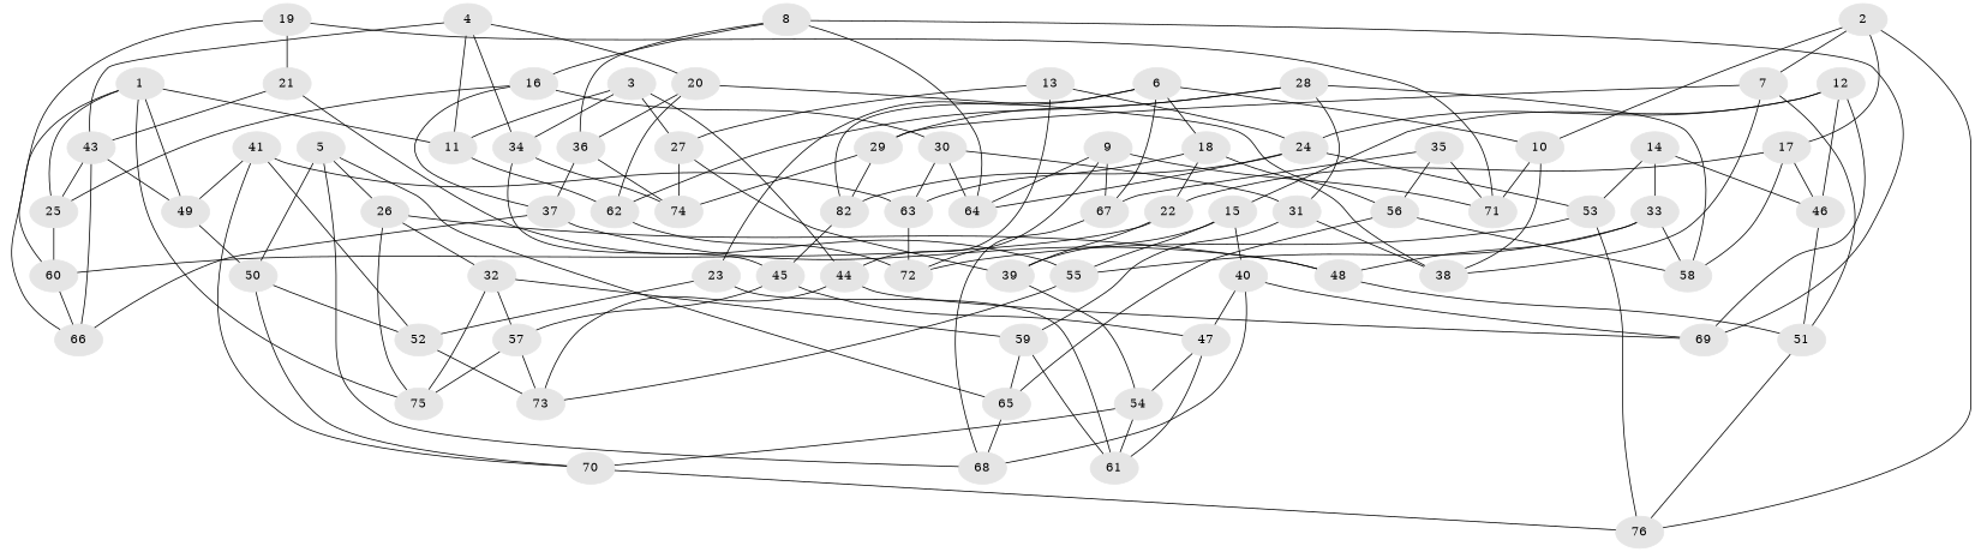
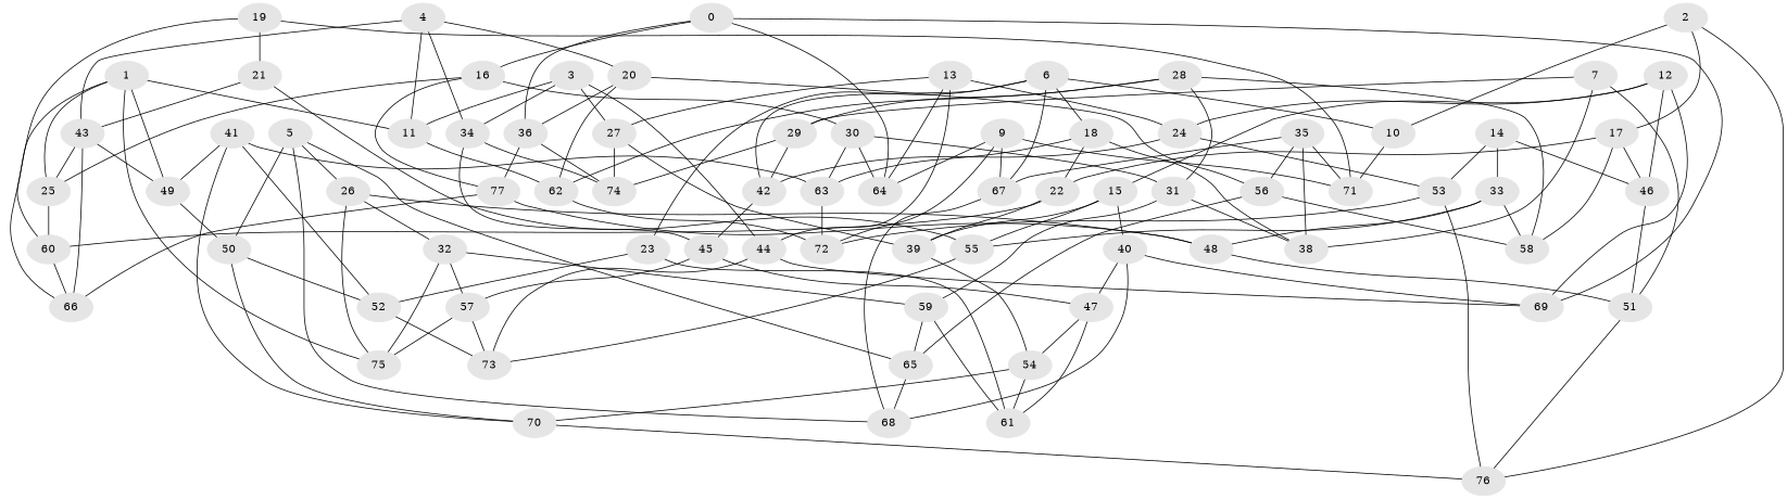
  graph {
    node [color=gray90 style=filled]
    1
    11
    25
    66
    75
    49
    62
    60
    2
    7
    10
    17
    76
    29
    38
    51
    71
    46
    22
    58
    3
    27
    34
    44
    39
    74
    45
    69
    73
    4
    20
    43
    36
    56
    5
    26
    50
    65
    68
    32
    48
    52
    70
    6
    18
    23
    67
-   42 [label=82]
+   42
    63
    61
-   8
+   8 [label=0]
    16
    64
    30
-   37
+   37 [label=77]
    9
    72
    14
    33
    53
    12
    15
    24
    40
    55
    13
    54
    47
    31
    19
    21
    59
    57
    28
    35
    41
    1 -- 11
    1 -- 25
    1 -- 66
    1 -- 75
    1 -- 49
    11 -- 62
    25 -- 60
    49 -- 50
    62 -- 72
    60 -- 66
-   2 -- 7
    2 -- 10
    2 -- 17
    2 -- 76
    7 -- 29
    7 -- 38
    7 -- 51
    10 -- 71
    17 -- 46
    17 -- 22
    17 -- 58
    29 -- 74
    29 -- 42
    51 -- 76
    46 -- 51
    22 -- 60
    22 -- 39
    3 -- 11
    3 -- 27
    3 -- 34
    3 -- 44
    27 -- 39
    27 -- 74
    34 -- 74
    34 -- 45
    44 -- 69
    44 -- 73
    39 -- 54
    45 -- 47
    45 -- 57
    4 -- 11
    4 -- 34
    4 -- 20
    4 -- 43
    20 -- 62
    20 -- 36
    20 -- 56
    43 -- 25
    43 -- 66
    43 -- 49
    36 -- 74
    36 -- 37
    56 -- 58
    56 -- 65
    5 -- 26
    5 -- 50
    5 -- 65
    5 -- 68
    26 -- 75
    26 -- 32
    26 -- 48
    50 -- 52
    50 -- 70
    65 -- 68
    32 -- 75
    32 -- 59
    32 -- 57
    48 -- 51
    52 -- 73
    70 -- 76
    6 -- 10
    6 -- 18
    6 -- 23
    6 -- 67
    6 -- 42
    18 -- 38
    18 -- 22
    18 -- 63
    23 -- 52
    23 -- 61
    67 -- 68
    42 -- 45
    63 -- 72
    8 -- 69
    8 -- 36
    8 -- 16
    8 -- 64
    16 -- 25
    16 -- 30
    16 -- 37
    30 -- 63
    30 -- 64
    30 -- 31
    37 -- 66
    37 -- 48
    9 -- 71
    9 -- 67
    9 -- 64
    9 -- 72
    14 -- 46
    14 -- 33
    14 -- 53
    33 -- 58
    33 -- 48
    33 -- 55
    53 -- 76
    53 -- 72
    12 -- 46
    12 -- 69
    12 -- 15
    12 -- 24
    15 -- 39
    15 -- 40
    15 -- 55
    24 -- 42
    24 -- 53
    40 -- 69
    40 -- 68
    40 -- 47
    55 -- 73
    13 -- 27
    13 -- 44
-   24 -- 64
+   13 -- 64
    13 -- 24
    54 -- 70
    54 -- 61
    47 -- 61
    47 -- 54
    31 -- 38
    31 -- 59
    19 -- 60
    19 -- 71
    19 -- 21
    21 -- 43
    21 -- 55
    59 -- 65
    59 -- 61
    57 -- 75
    57 -- 73
    28 -- 62
    28 -- 29
    28 -- 58
    28 -- 31
-   10 -- 38
+   35 -- 38
    35 -- 71
    35 -- 56
    35 -- 67
    41 -- 49
    41 -- 52
    41 -- 70
    41 -- 63
  }
